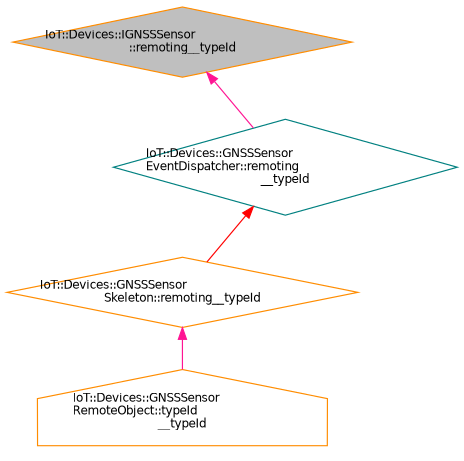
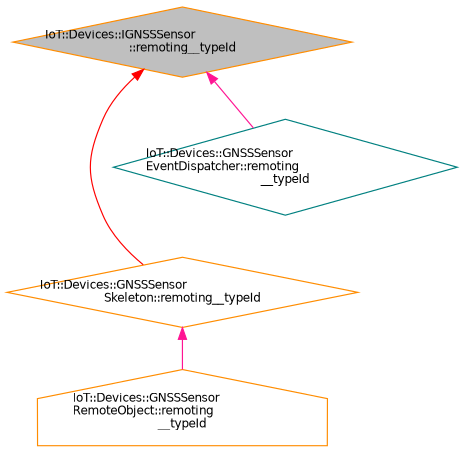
  digraph {
    rankdir=TB
    node [color=darkorange fillcolor=white fontname=Helvetica fontsize=10 shape=diamond style=filled]
    edge [color=deeppink dir=back fontname=Helvetica fontsize=10 labelfontname=Helvetica labelfontsize=10 style=solid]
    n1 [fillcolor=grey75 fontcolor=black height=0.2 label="IoT::Devices::IGNSSSensor\l::remoting__typeId" width=0.4]
    n2 [height=0.2 label="IoT::Devices::GNSSSensor\lSkeleton::remoting__typeId" width=0.4]
    n3 [color=teal height=0.2 label="IoT::Devices::GNSSSensor\lEventDispatcher::remoting\l__typeId" width=0.4]
-   n4 [height=0.2 label="IoT::Devices::GNSSSensor\lRemoteObject::typeId\l__typeId" shape=house width=0.4]
-   n3 -> n2 [color=red]
+   n4 [height=0.2 label="IoT::Devices::GNSSSensor\lRemoteObject::remoting\l__typeId" shape=house width=0.4]
+   n1 -> n2 [color=red]
    n1 -> n3
    n2 -> n4
  }
